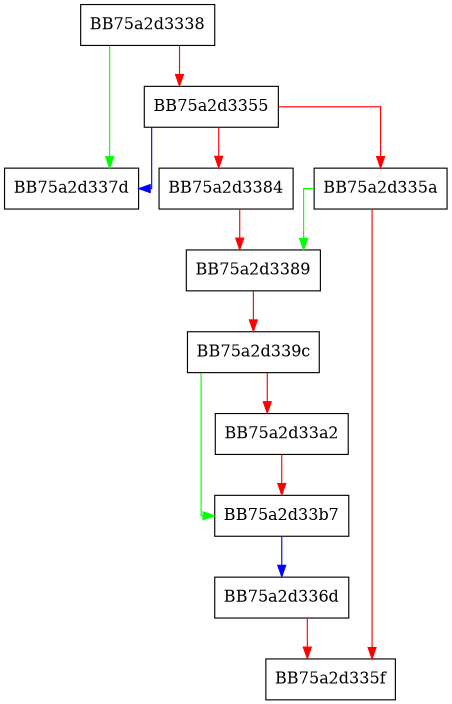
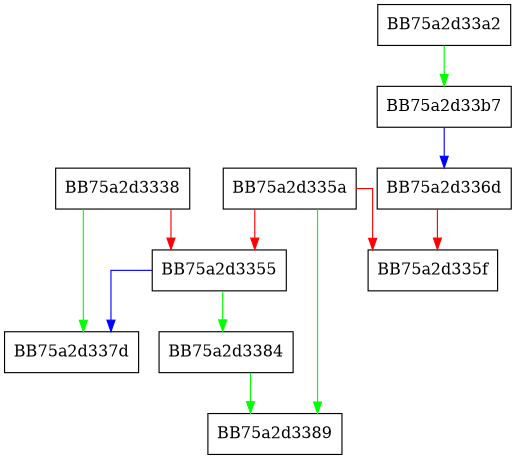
  digraph {
    splines=ortho
    node [shape=box]
    edge [color=red]
    BB75a2d3338
    BB75a2d337d
    BB75a2d3355
    BB75a2d3384
    BB75a2d335a
    BB75a2d3389
    BB75a2d335f
-   BB75a2d339c
    BB75a2d33b7
    BB75a2d336d
    BB75a2d33a2
    BB75a2d3338 -> BB75a2d337d [color=green]
    BB75a2d3338 -> BB75a2d3355
    BB75a2d3355 -> BB75a2d337d [color=blue]
-   BB75a2d3355 -> BB75a2d3384
-   BB75a2d3355 -> BB75a2d335a
-   BB75a2d3384 -> BB75a2d3389
+   BB75a2d3355 -> BB75a2d3384 [color=green]
+   BB75a2d335a -> BB75a2d3355
+   BB75a2d3384 -> BB75a2d3389 [color=green]
    BB75a2d335a -> BB75a2d3389 [color=green]
    BB75a2d335a -> BB75a2d335f
-   BB75a2d3389 -> BB75a2d339c
-   BB75a2d339c -> BB75a2d33b7 [color=green]
-   BB75a2d339c -> BB75a2d33a2
    BB75a2d33b7 -> BB75a2d336d [color=blue]
    BB75a2d336d -> BB75a2d335f
-   BB75a2d33a2 -> BB75a2d33b7
+   BB75a2d33a2 -> BB75a2d33b7 [color=green]
  }
